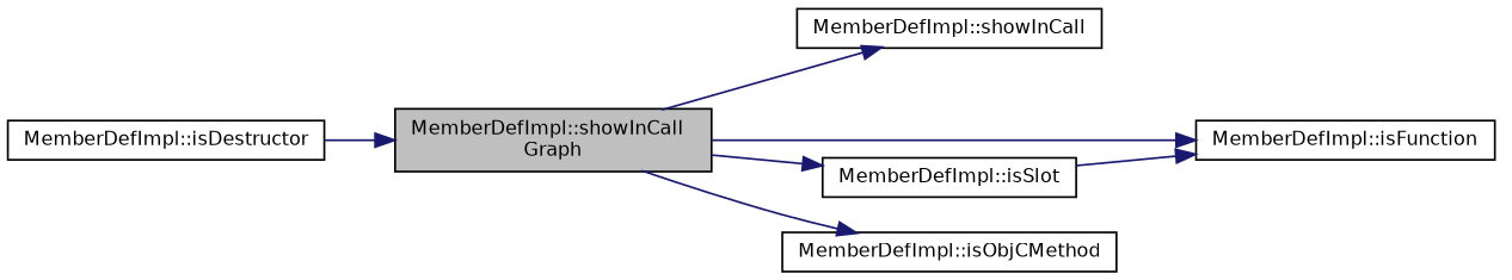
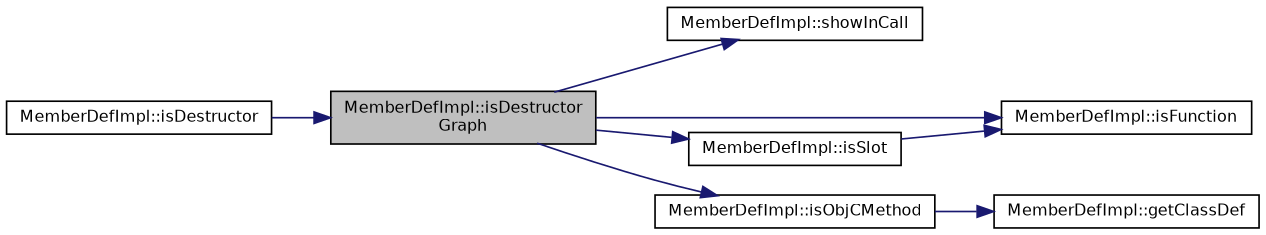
  digraph {
    rankdir=LR
    node [color=black fillcolor=white fontname=Helvetica fontsize=10 shape=record style=filled]
    edge [color=midnightblue fontname=Helvetica fontsize=10 labelfontname=Helvetica labelfontsize=10 style=solid]
-   n1 [fillcolor=grey75 fontcolor=black height=0.2 label="MemberDefImpl::showInCall\lGraph" width=0.4]
+   n1 [fillcolor=grey75 fontcolor=black height=0.2 label="MemberDefImpl::isDestructor\lGraph" width=0.4]
    n2 [height=0.2 label="MemberDefImpl::showInCall" width=0.4]
    n3 [height=0.2 label="MemberDefImpl::isFunction" width=0.4]
    n4 [height=0.2 label="MemberDefImpl::isObjCMethod" width=0.4]
    n5 [height=0.2 label="MemberDefImpl::isSlot" width=0.4]
    n6 [height=0.2 label="MemberDefImpl::isDestructor" width=0.4]
+   n7 [height=0.2 label="MemberDefImpl::getClassDef" width=0.4]
    n1 -> n2
    n1 -> n3
    n1 -> n4
    n1 -> n5
+   n4 -> n7
    n5 -> n3
    n6 -> n1
  }
